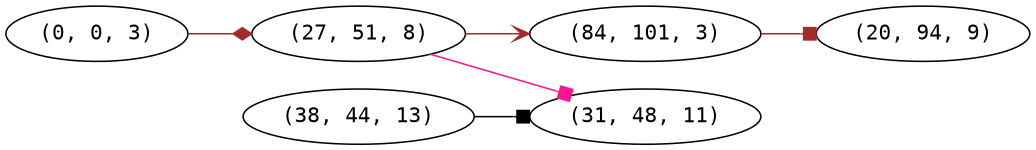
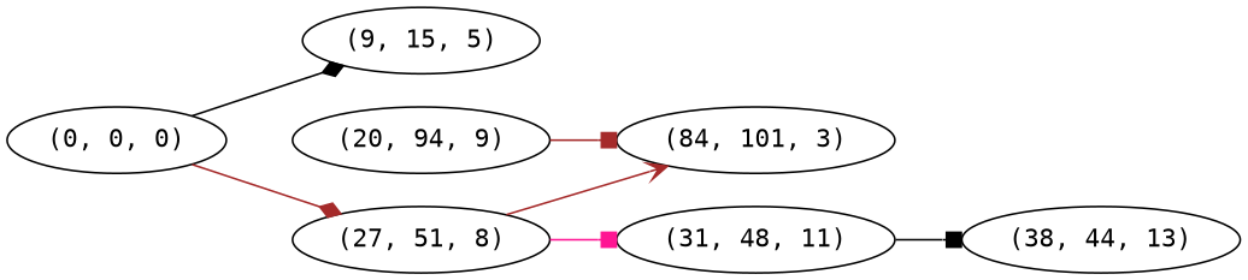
  digraph {
    fontname="DejaVu Sans Mono"
    rankdir=LR
    node [fontname="DejaVu Sans Mono"]
    edge [arrowhead=box color=brown fontname="DejaVu Sans Mono"]
-   "(0, 0, 0)" [label="(0, 0, 3)"]
+   "(0, 0, 0)"
+   "(9, 15, 5)"
    "(27, 51, 8)"
    "(84, 101, 3)"
    "(31, 48, 11)"
    n6 [label="(20, 94, 9)"]
    "(38, 44, 13)"
+   "(0, 0, 0)" -> "(9, 15, 5)" [arrowhead=diamond color=black]
    "(0, 0, 0)" -> "(27, 51, 8)" [arrowhead=diamond]
    "(27, 51, 8)" -> "(84, 101, 3)" [arrowhead=vee]
    "(27, 51, 8)" -> "(31, 48, 11)" [color=deeppink]
-   "(84, 101, 3)" -> n6
-   "(38, 44, 13)" -> "(31, 48, 11)" [color=black]
+   n6 -> "(84, 101, 3)"
+   "(31, 48, 11)" -> "(38, 44, 13)" [color=black]
  }
